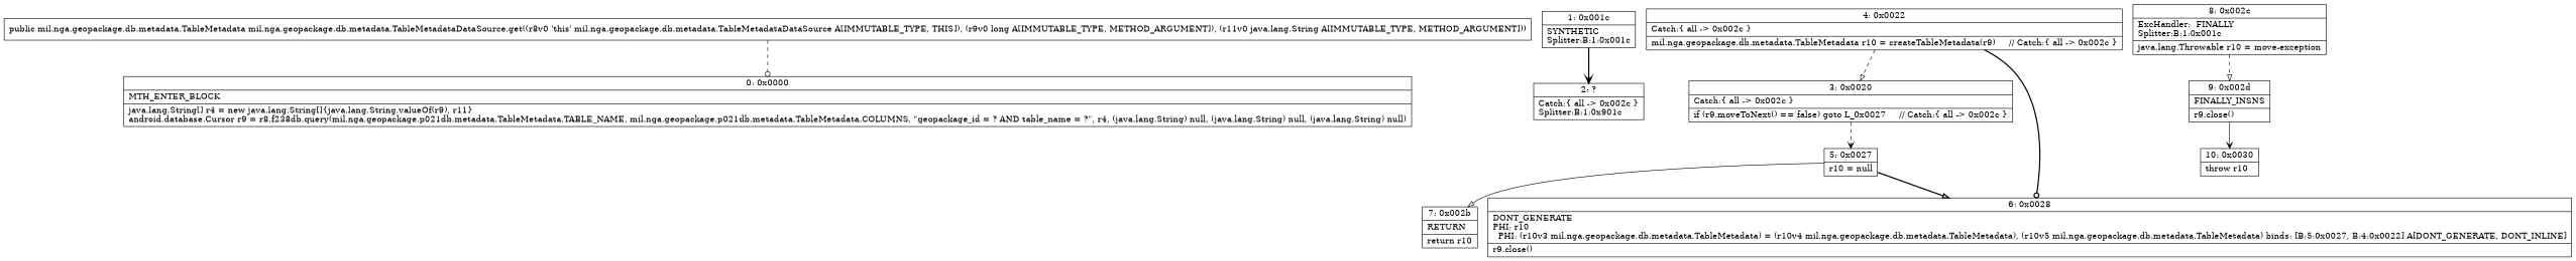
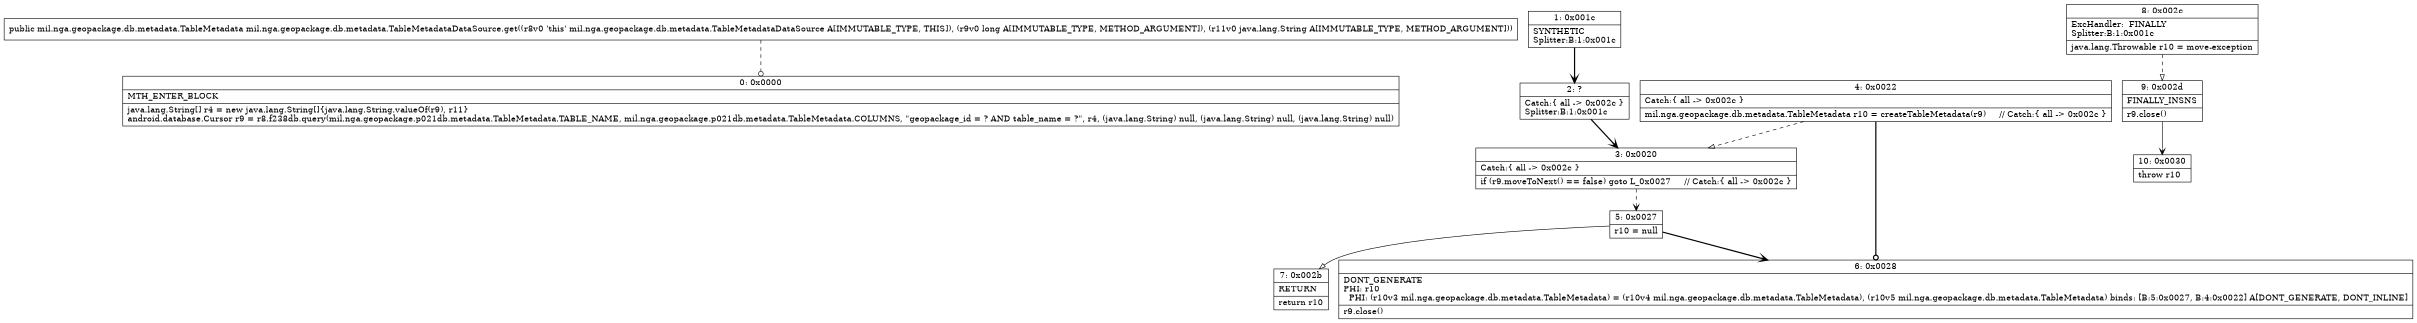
  digraph {
    node [shape=record]
    edge [arrowhead=vee style=bold]
    n1 [label="{0\:\ 0x0000|MTH_ENTER_BLOCK\l|java.lang.String[] r4 = new java.lang.String[]\{java.lang.String.valueOf(r9), r11\}\landroid.database.Cursor r9 = r8.f238db.query(mil.nga.geopackage.p021db.metadata.TableMetadata.TABLE_NAME, mil.nga.geopackage.p021db.metadata.TableMetadata.COLUMNS, \"geopackage_id = ? AND table_name = ?\", r4, (java.lang.String) null, (java.lang.String) null, (java.lang.String) null)\l}"]
    n2 [label="{1\:\ 0x001c|SYNTHETIC\lSplitter:B:1:0x001c\l}"]
-   n3 [label="{2\:\ ?|Catch:\{ all \-\> 0x002c \}\lSplitter:B:1:0x901c\l}"]
+   n3 [label="{2\:\ ?|Catch:\{ all \-\> 0x002c \}\lSplitter:B:1:0x001c\l}"]
    n4 [label="{3\:\ 0x0020|Catch:\{ all \-\> 0x002c \}\l|if (r9.moveToNext() == false) goto L_0x0027     \/\/ Catch:\{ all \-\> 0x002c \}\l}"]
    n5 [label="{8\:\ 0x002c|ExcHandler:  FINALLY\lSplitter:B:1:0x001c\l|java.lang.Throwable r10 = move\-exception\l}"]
    n6 [label="{9\:\ 0x002d|FINALLY_INSNS\l|r9.close()\l}"]
    n7 [label="{5\:\ 0x0027|r10 = null\l}"]
    n8 [label="{4\:\ 0x0022|Catch:\{ all \-\> 0x002c \}\l|mil.nga.geopackage.db.metadata.TableMetadata r10 = createTableMetadata(r9)     \/\/ Catch:\{ all \-\> 0x002c \}\l}"]
    n9 [label="{6\:\ 0x0028|DONT_GENERATE\lPHI: r10 \l  PHI: (r10v3 mil.nga.geopackage.db.metadata.TableMetadata) = (r10v4 mil.nga.geopackage.db.metadata.TableMetadata), (r10v5 mil.nga.geopackage.db.metadata.TableMetadata) binds: [B:5:0x0027, B:4:0x0022] A[DONT_GENERATE, DONT_INLINE]\l|r9.close()\l}"]
    n10 [label="{7\:\ 0x002b|RETURN\l|return r10\l}"]
    n11 [label="{10\:\ 0x0030|throw r10\l}"]
    n12 [label="{public mil.nga.geopackage.db.metadata.TableMetadata mil.nga.geopackage.db.metadata.TableMetadataDataSource.get((r8v0 'this' mil.nga.geopackage.db.metadata.TableMetadataDataSource A[IMMUTABLE_TYPE, THIS]), (r9v0 long A[IMMUTABLE_TYPE, METHOD_ARGUMENT]), (r11v0 java.lang.String A[IMMUTABLE_TYPE, METHOD_ARGUMENT])) }"]
    n2 -> n3
+   n3 -> n4
    n4 -> n7 [style=dashed]
    n5 -> n6 [arrowhead=onormal style=dashed]
    n6 -> n11 [style=solid]
-   n7 -> n9 [arrowhead=onormal]
+   n7 -> n9
    n7 -> n10 [arrowhead=onormal style=solid]
    n8 -> n4 [arrowhead=onormal style=dashed]
    n8 -> n9 [arrowhead=odot]
    n12 -> n1 [arrowhead=odot style=dashed]
  }
